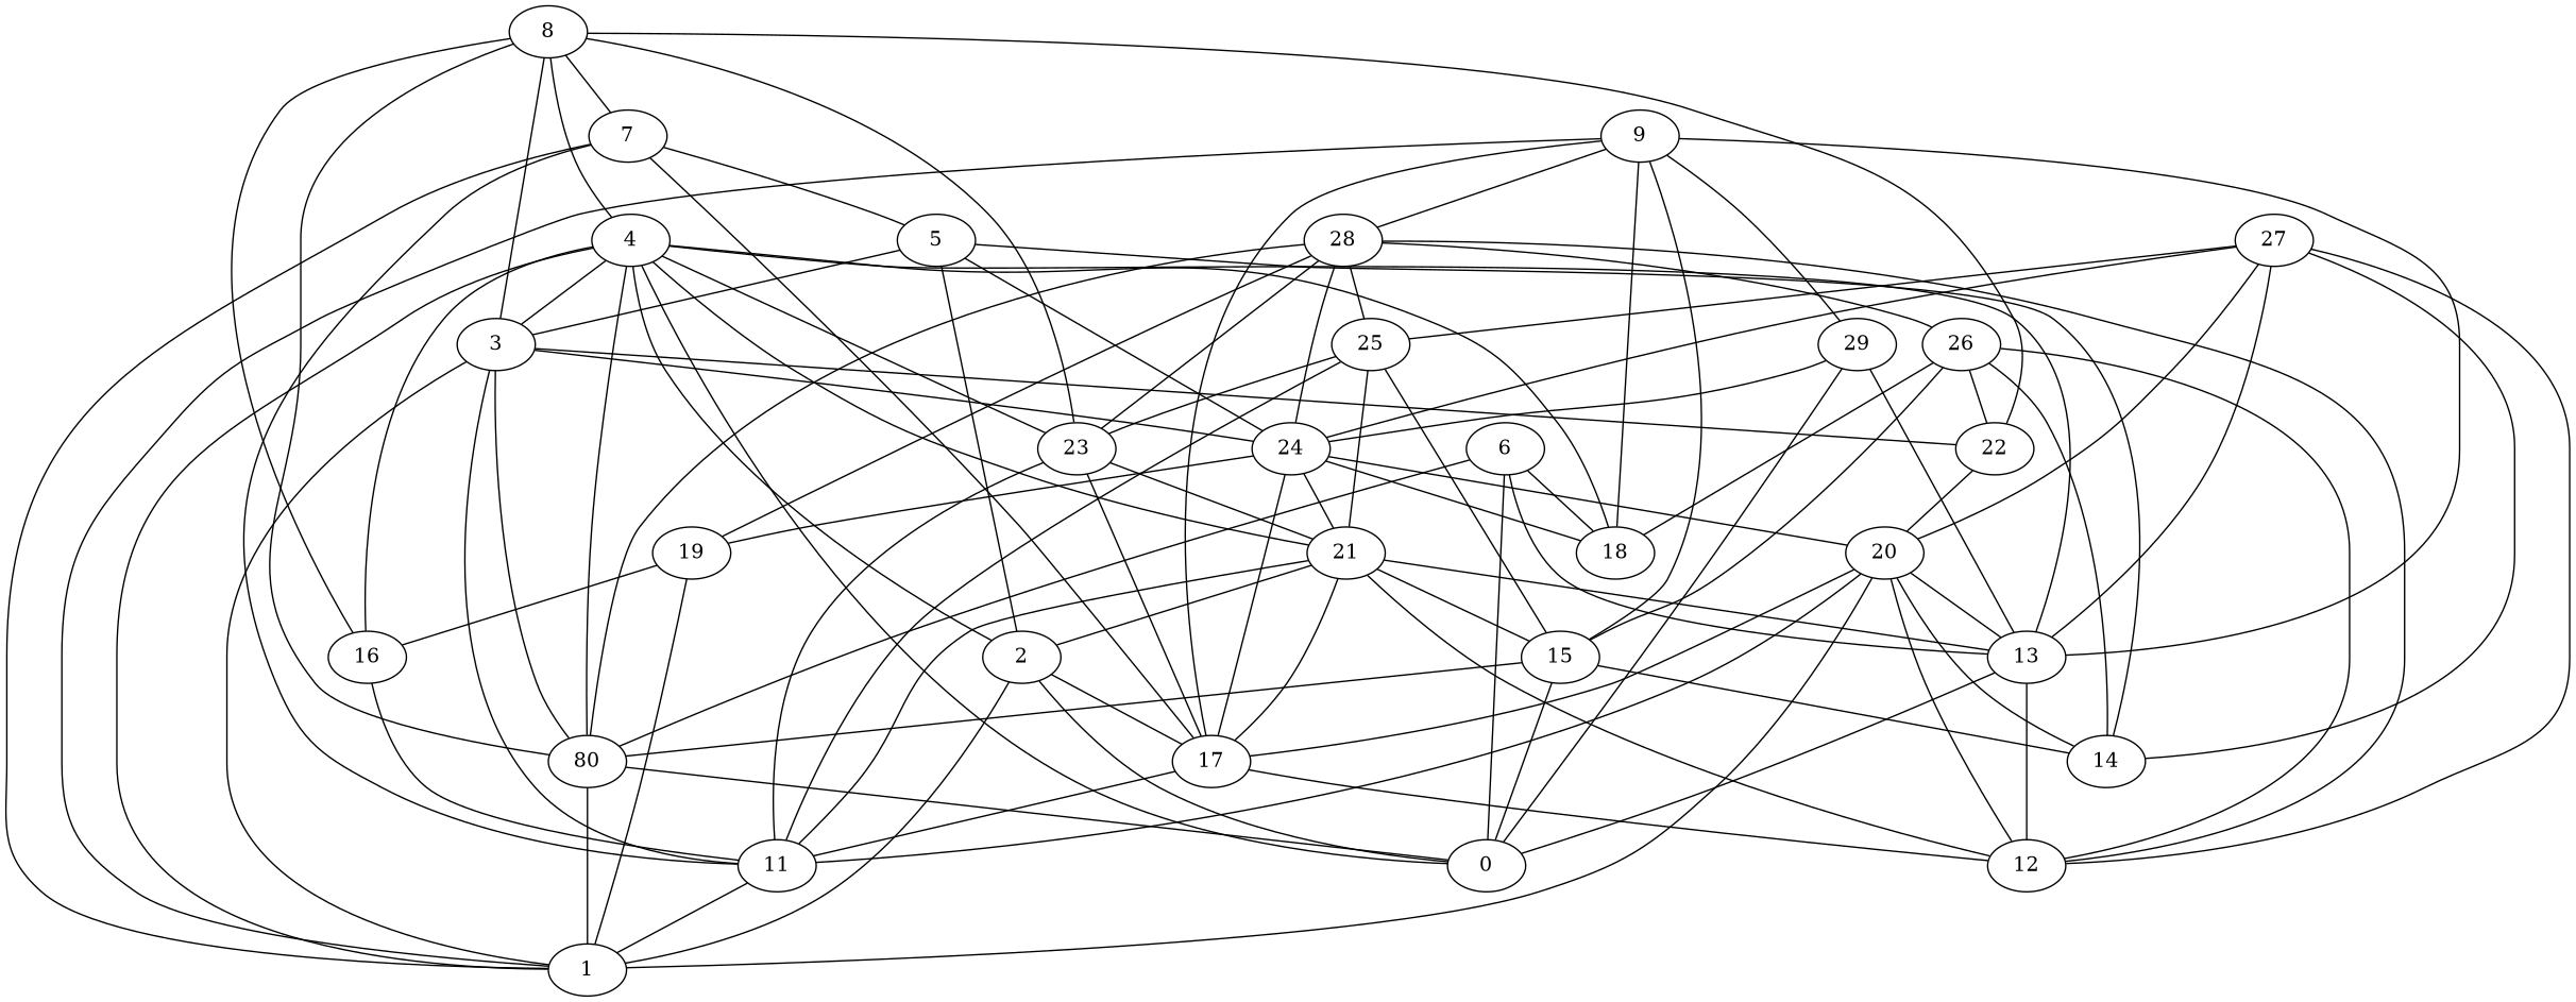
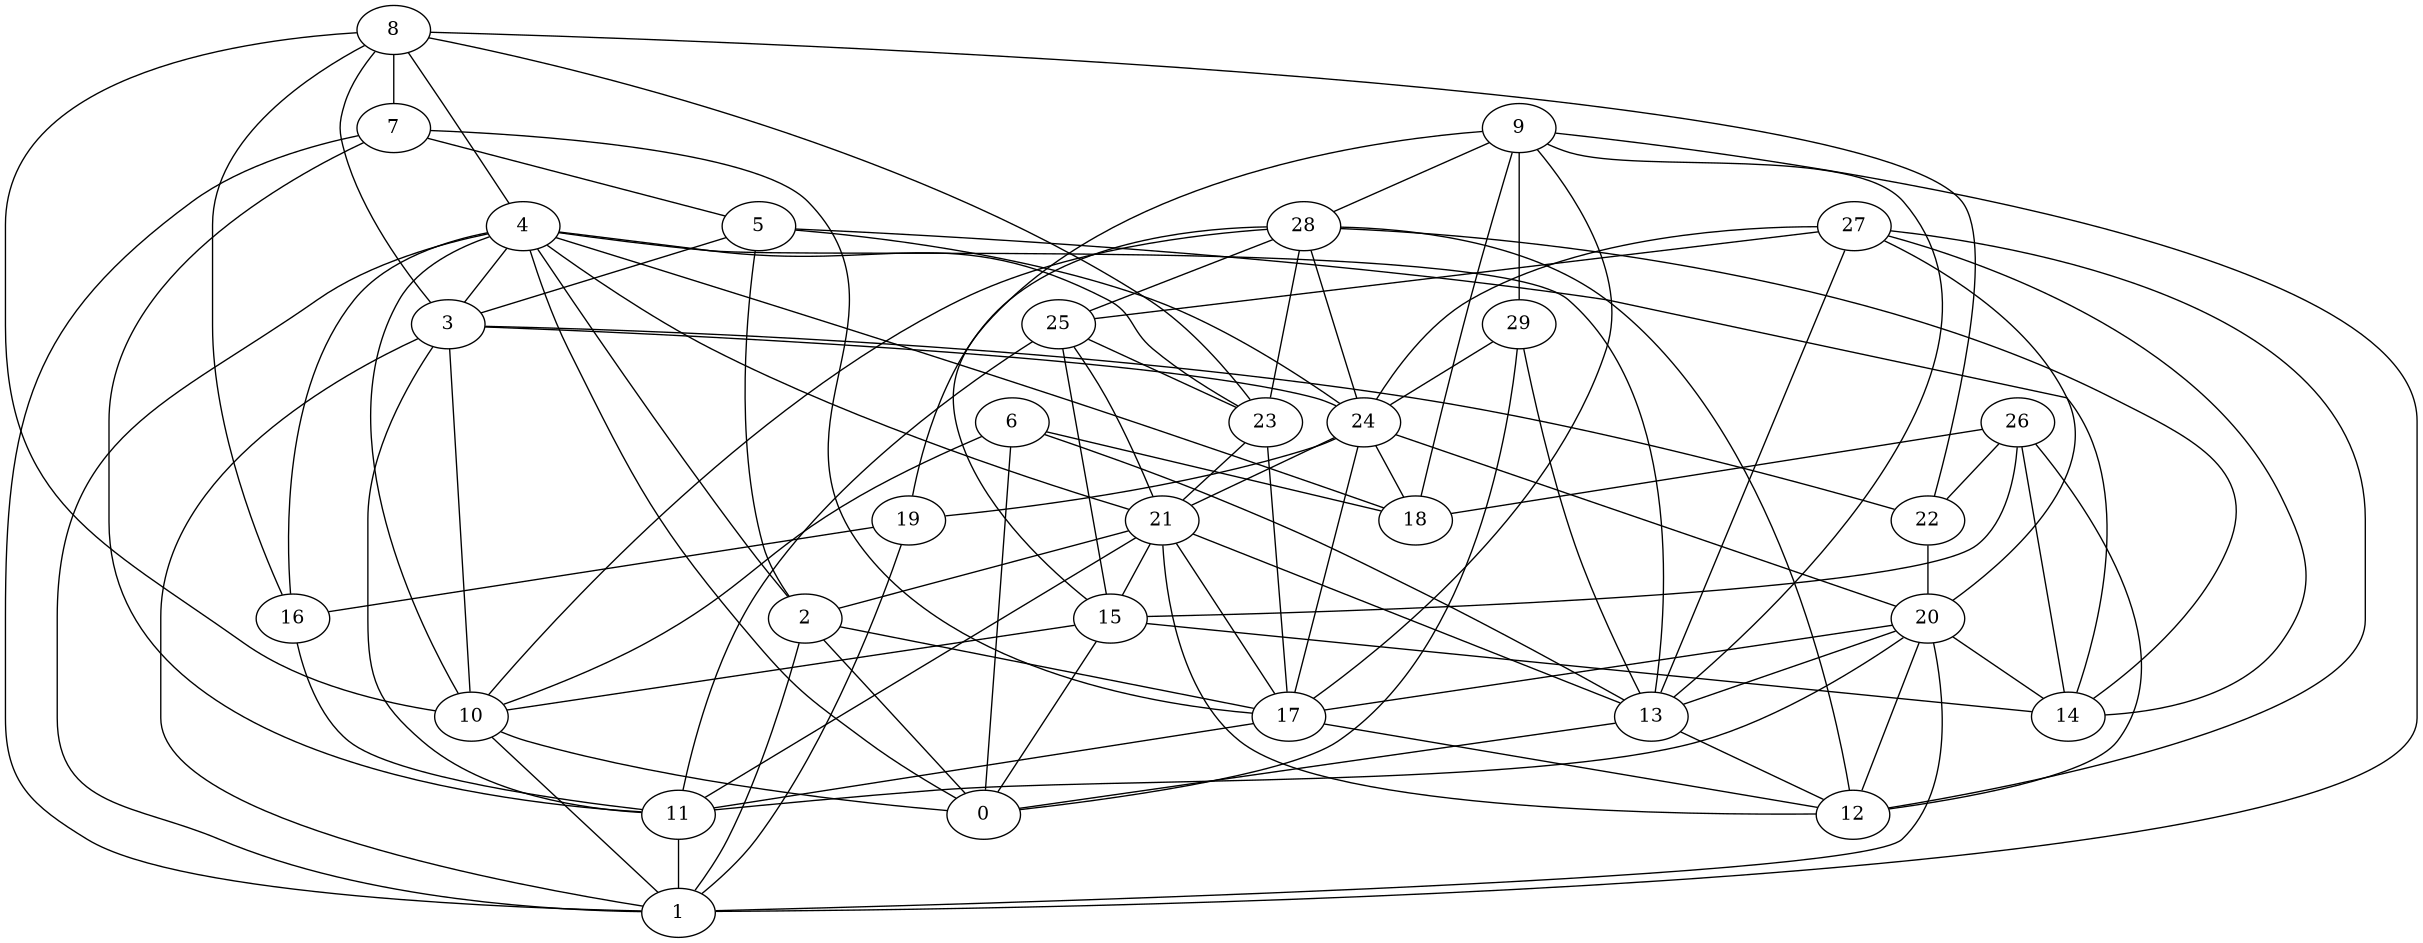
  digraph {
    edge [color=black dir=none]
    18
    16
    11
    29
    13
    24
    0
    12
    19
    21
    17
    20
    15
    14
-   10 [label=80]
+   10
    1
    4
    2
    23
    3
    22
    8
    7
    5
    6
    9
    28
    27
    25
    26
    subgraph sub_1 {
      18
      16
      11
      29
      13
      24
      0
      12
      19
      21
      17
      20
      15
      14
      10
      1
      4
      2
      23
      3
      22
      8
      7
      5
      6
      9
      28
      27
      25
      26
    }
    16 -> 11
    11 -> 1
    29 -> 13
    29 -> 24
    29 -> 0
    13 -> 0
    13 -> 12
    24 -> 18
    24 -> 19
    24 -> 21
    24 -> 17
    24 -> 20
    19 -> 16
    19 -> 1
    21 -> 11
    21 -> 13
    21 -> 12
    21 -> 17
    21 -> 15
    21 -> 2
    17 -> 11
    17 -> 12
    20 -> 11
    20 -> 13
    20 -> 12
    20 -> 17
    20 -> 14
    20 -> 1
    15 -> 0
    15 -> 14
    15 -> 10
    10 -> 0
    10 -> 1
    4 -> 18
    4 -> 16
    4 -> 13
    4 -> 0
    4 -> 21
    4 -> 10
    4 -> 1
    4 -> 2
    4 -> 23
    4 -> 3
    2 -> 0
    2 -> 17
    2 -> 1
-   23 -> 11
    23 -> 21
    23 -> 17
    3 -> 11
    3 -> 24
    3 -> 10
    3 -> 1
    3 -> 22
    22 -> 20
    8 -> 16
    8 -> 10
    8 -> 4
    8 -> 23
    8 -> 3
    8 -> 22
    8 -> 7
    7 -> 11
    7 -> 17
    7 -> 1
    7 -> 5
    5 -> 24
    5 -> 14
    5 -> 2
    5 -> 3
    6 -> 18
    6 -> 13
    6 -> 0
    6 -> 10
    9 -> 18
    9 -> 29
    9 -> 13
    9 -> 17
    9 -> 15
    9 -> 1
    9 -> 28
    28 -> 24
    28 -> 12
    28 -> 19
-   28 -> 26
+   28 -> 14
    28 -> 10
    28 -> 23
    28 -> 25
    27 -> 13
    27 -> 24
    27 -> 12
    27 -> 20
    27 -> 14
    27 -> 25
    25 -> 11
    25 -> 21
    25 -> 15
    25 -> 23
    26 -> 18
    26 -> 12
    26 -> 15
    26 -> 14
    26 -> 22
  }
